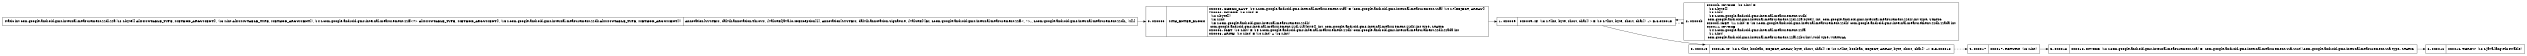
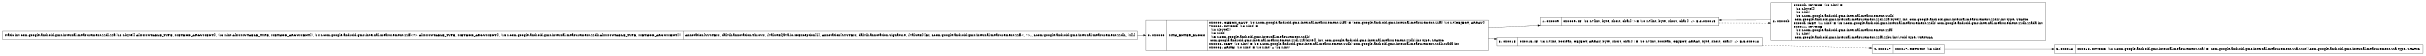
  digraph {
    rankdir=LR
    node [shape=record]
    n1 [label="{0\:\ 0x0000|MTH_ENTER_BLOCK\l|0x0000: CHECK_CAST  (r4 I:com.google.android.gms.internal.measurement.zzfa) = (com.google.android.gms.internal.measurement.zzfa) (r4 I:?[OBJECT, ARRAY]) \l7x0002: INVOKE  (r3 I:int) = \l  (r2 I:byte[])\l  (r3 I:int)\l  (r5 I:com.google.android.gms.internal.measurement.zzdk)\l com.google.android.gms.internal.measurement.zzdl.zza(byte[], int, com.google.android.gms.internal.measurement.zzdk):int type: STATIC \l0x0006: IGET  (r0 I:int) = (r5 I:com.google.android.gms.internal.measurement.zzdk) com.google.android.gms.internal.measurement.zzdk.zzada int \l0x0008: ARITH  (r0 I:int) = (r0 I:int) + (r3 I:int) \l}"]
    n2 [label="{1\:\ 0x0009|0x0009: IF  (r3 I:?[int, byte, short, char]) \>= (r0 I:?[int, byte, short, char])  \-\> B:3:0x0015 \l}"]
    n3 [label="{2\:\ 0x000b|3x000b: INVOKE  (r3 I:int) = \l  (r2 I:byte[])\l  (r3 I:int)\l  (r5 I:com.google.android.gms.internal.measurement.zzdk)\l com.google.android.gms.internal.measurement.zzdl.zza(byte[], int, com.google.android.gms.internal.measurement.zzdk):int type: STATIC \l0x000f: IGET  (r1 I:int) = (r5 I:com.google.android.gms.internal.measurement.zzdk) com.google.android.gms.internal.measurement.zzdk.zzada int \l0x0011: INVOKE  \l  (r4 I:com.google.android.gms.internal.measurement.zzfa)\l  (r1 I:int)\l com.google.android.gms.internal.measurement.zzfa.zzbu(int):void type: VIRTUAL \l}"]
    n4 [label="{3\:\ 0x0015|0x0015: IF  (r3 I:?[int, boolean, OBJECT, ARRAY, byte, short, char]) != (r0 I:?[int, boolean, OBJECT, ARRAY, byte, short, char])  \-\> B:5:0x0018 \l}"]
    n5 [label="{4\:\ 0x0017|0x0017: RETURN  (r3 I:int) \l}"]
    n6 [label="{5\:\ 0x0018|0x0018: INVOKE  (r2 I:com.google.android.gms.internal.measurement.zzfi) =  com.google.android.gms.internal.measurement.zzfi.zzut():com.google.android.gms.internal.measurement.zzfi type: STATIC \l}"]
-   n7 [label="{6\:\ 0x001c|0x001c: THROW  (r2 I:java.lang.Throwable) \l}"]
    n8 [label="{static int com.google.android.gms.internal.measurement.zzdl.zza((r2 I:byte[] A[IMMUTABLE_TYPE, METHOD_ARGUMENT]), (r3 I:int A[IMMUTABLE_TYPE, METHOD_ARGUMENT]), (r4 I:com.google.android.gms.internal.measurement.zzff\<?\> A[IMMUTABLE_TYPE, METHOD_ARGUMENT]), (r5 I:com.google.android.gms.internal.measurement.zzdk A[IMMUTABLE_TYPE, METHOD_ARGUMENT]))  | Annotation[SYSTEM, dalvik.annotation.Throws, \{value=[java.io.IOException]\}], Annotation[SYSTEM, dalvik.annotation.Signature, \{value=[([BI, Lcom\/google\/android\/gms\/internal\/measurement\/zzff\<, *\>;, Lcom\/google\/android\/gms\/internal\/measurement\/zzdk;, )I]\}]\l}"]
    n1 -> n2
    n2 -> n3 [style=dashed]
-   n2 -> n4
+   n1 -> n4
    n3 -> n2
    n4 -> n5 [style=dashed]
    n5 -> n6
-   n6 -> n7
    n8 -> n1
  }
